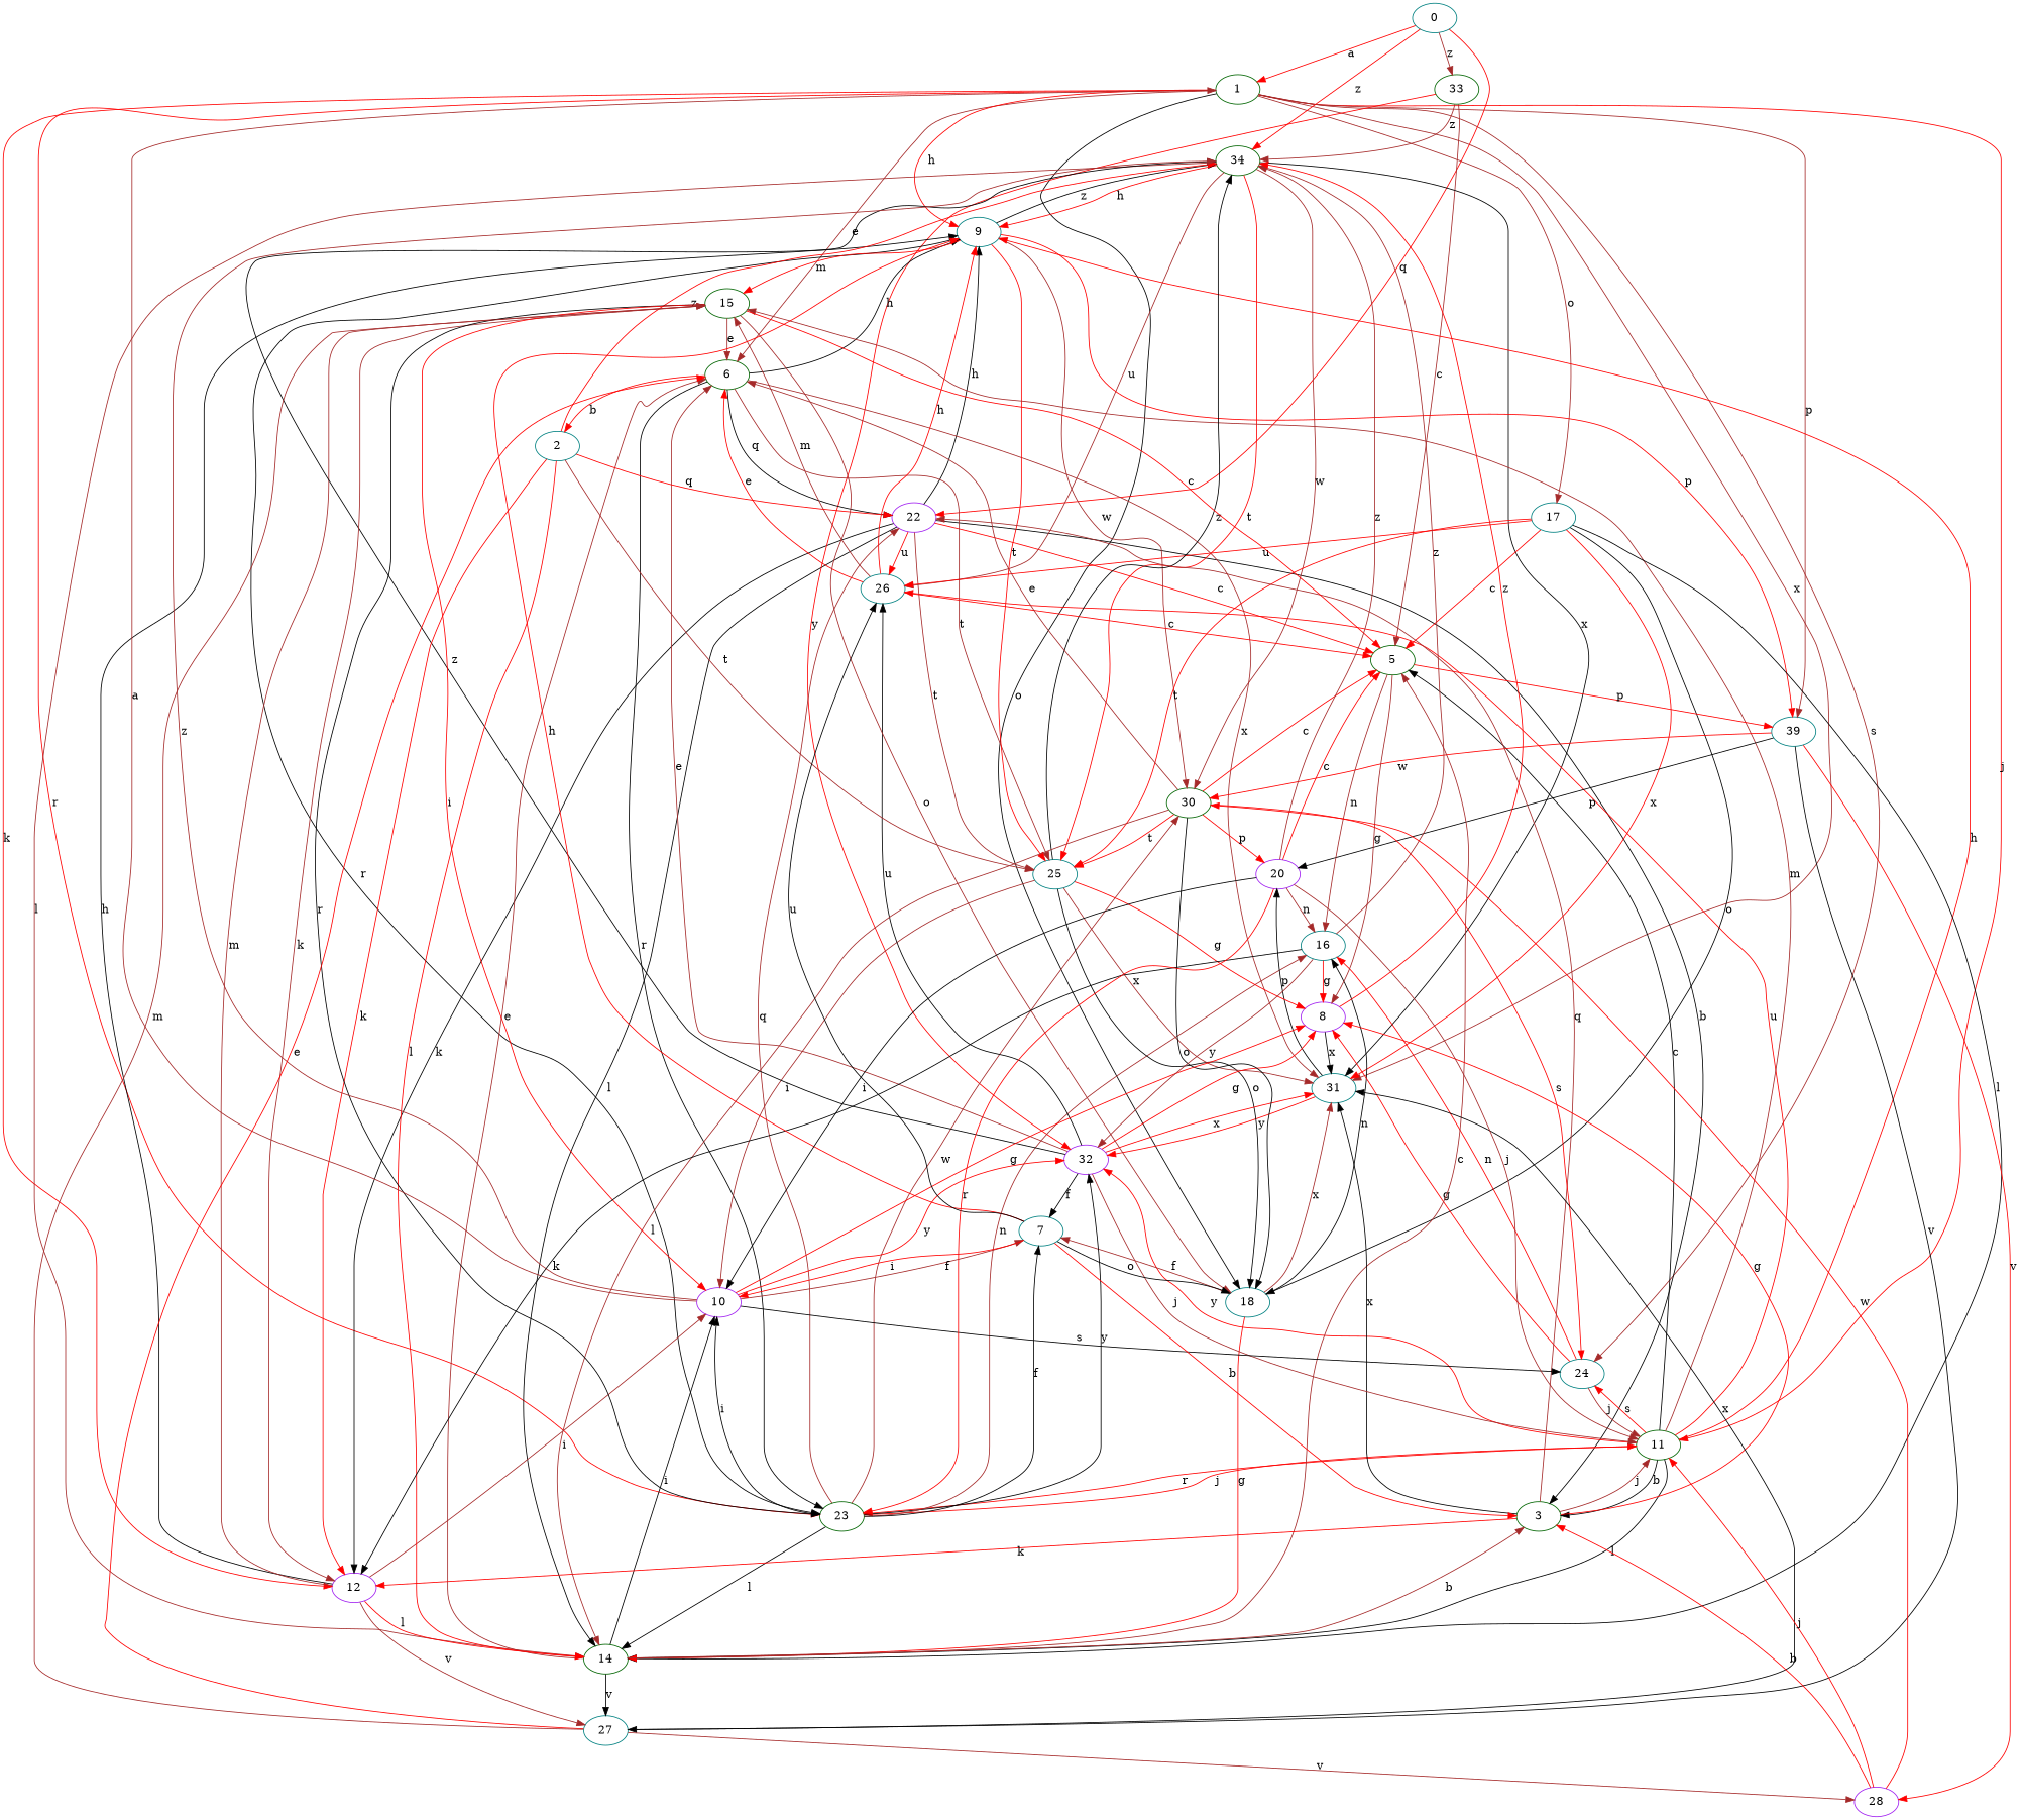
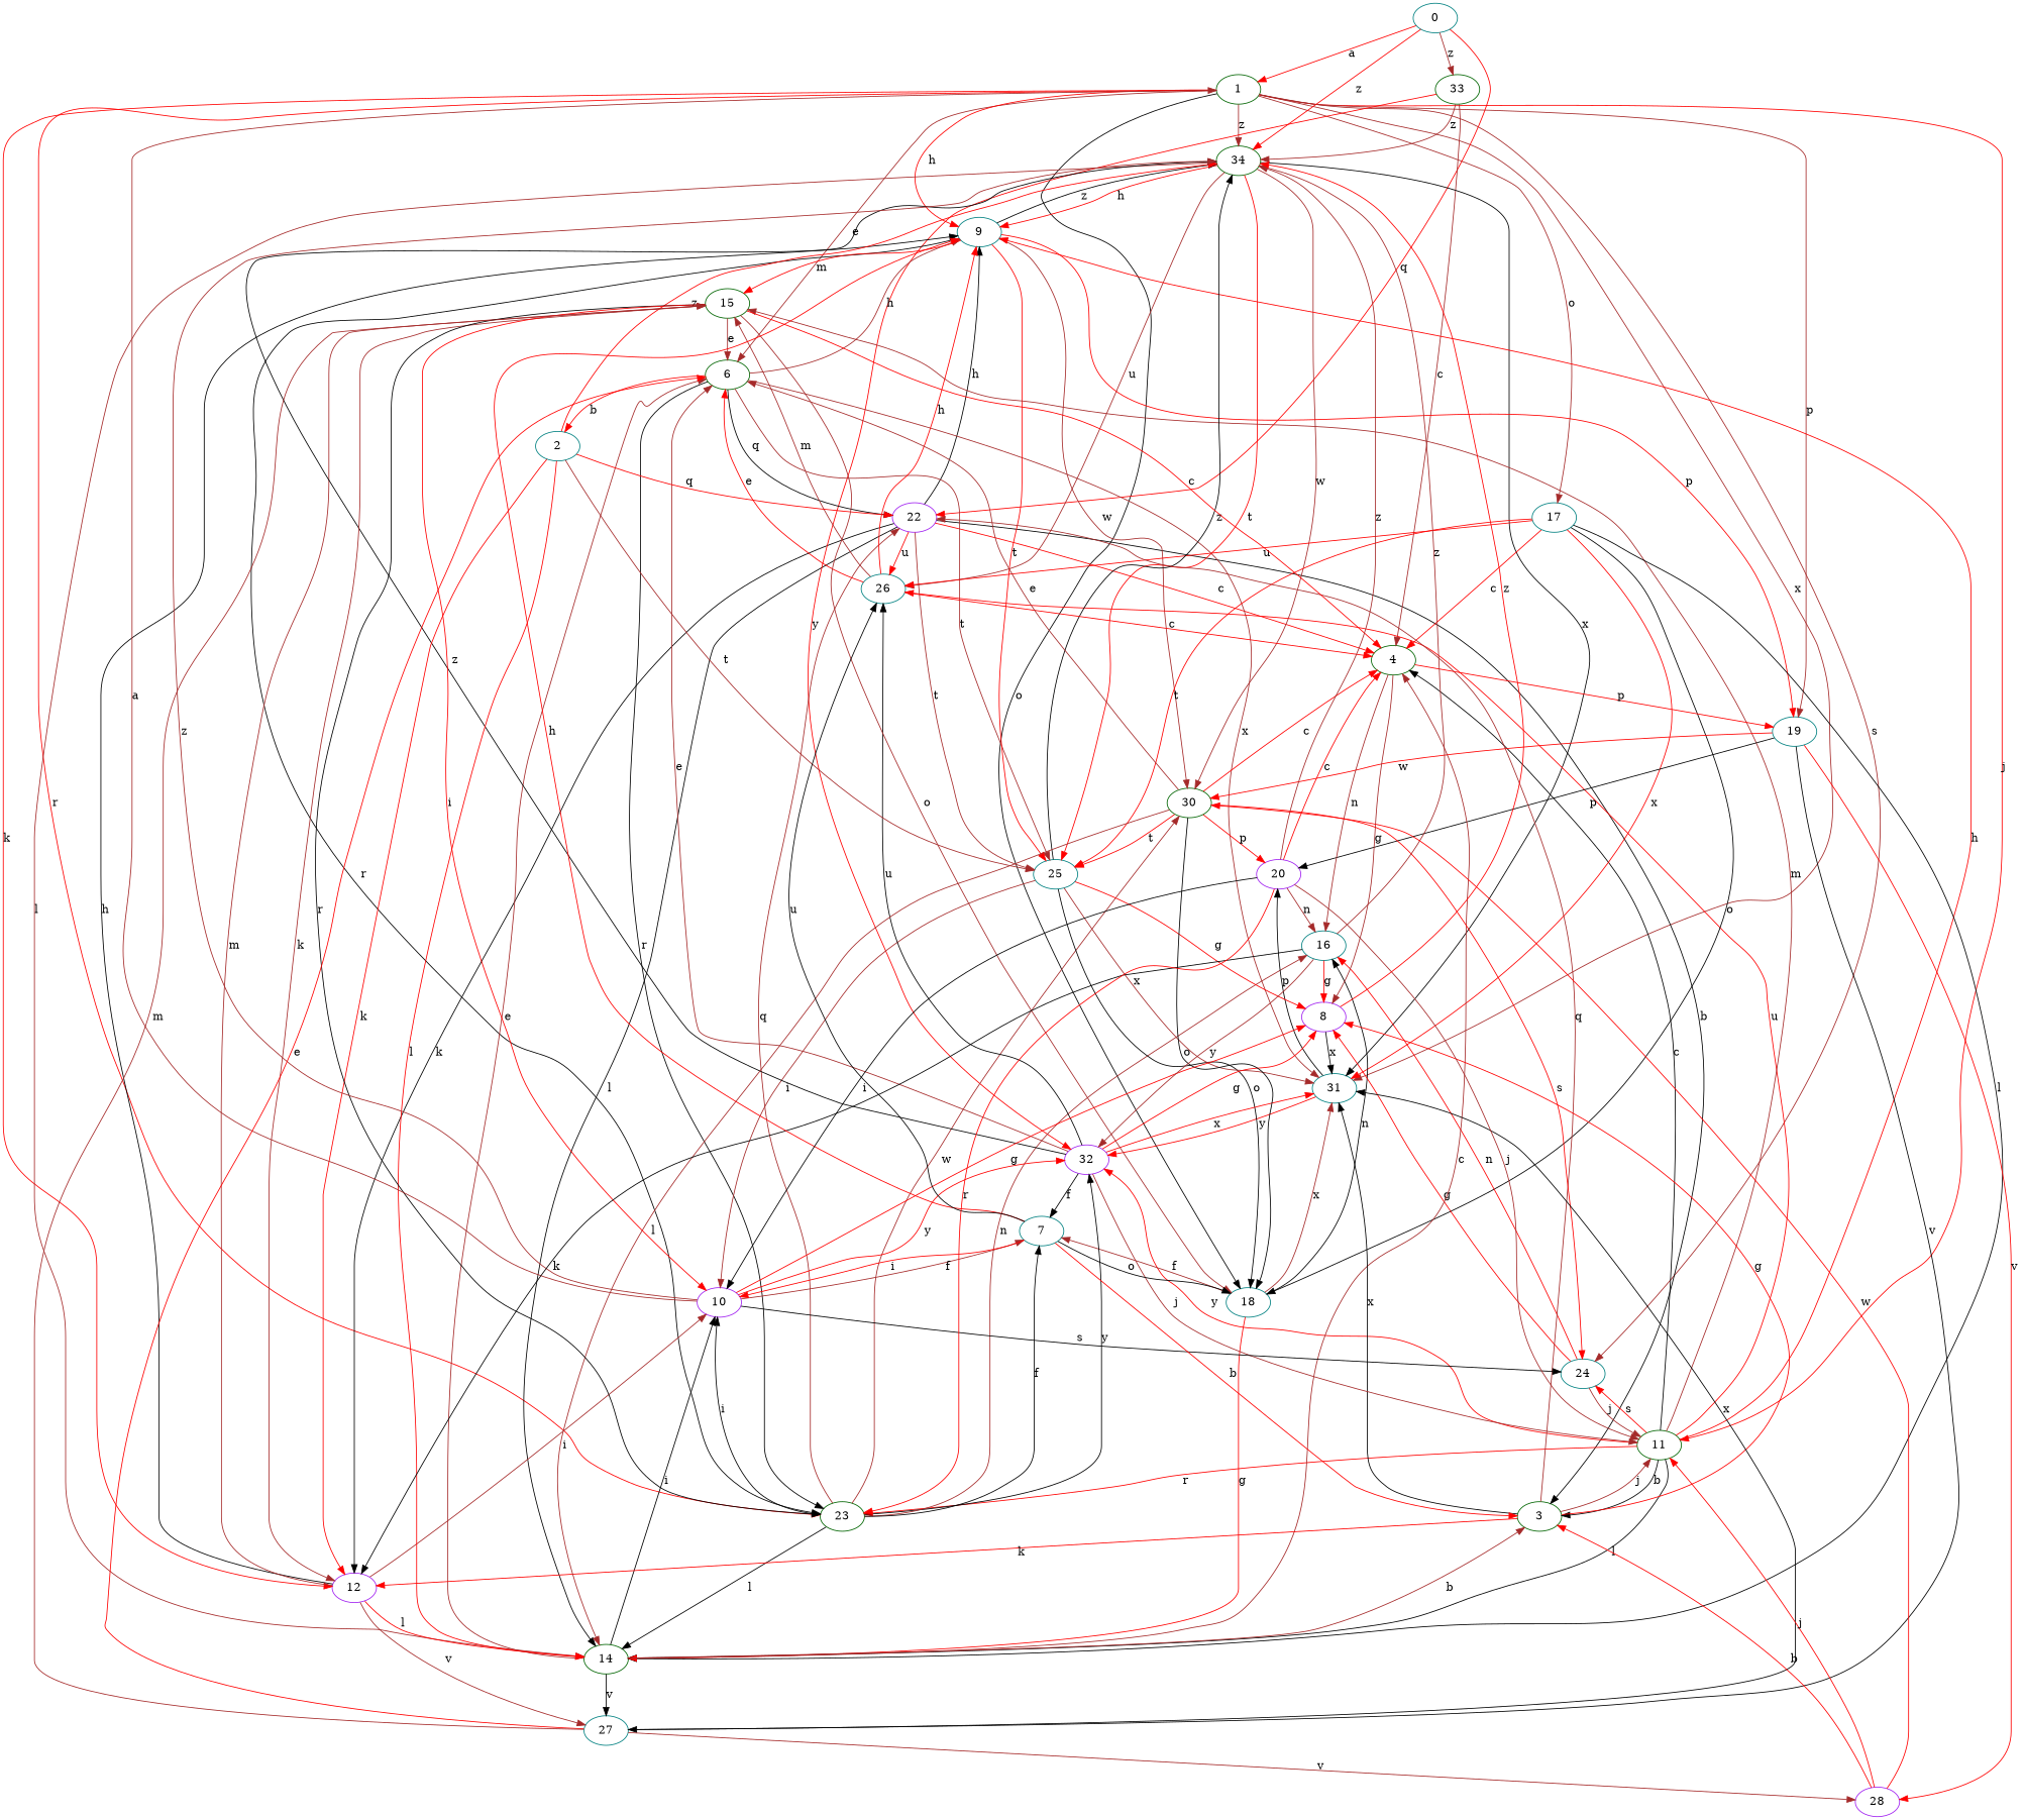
  strict digraph {
    node [color=teal]
    edge [color=red]
    1 [color=darkgreen]
    0
    22 [color=purple]
    33 [color=darkgreen]
    34 [color=darkgreen]
    6 [color=darkgreen]
    9
    11 [color=darkgreen]
    12 [color=purple]
    17
    18
-   19 [label=39]
+   19
    23 [color=darkgreen]
    24
    31
    14 [color=darkgreen]
    25
    3 [color=darkgreen]
-   5 [color=darkgreen]
+   5 [color=darkgreen label=4]
    26
    32 [color=purple]
    30 [color=darkgreen]
    2
    15 [color=darkgreen]
    10 [color=purple]
    27
    16
    7
    20 [color=purple]
    28 [color=purple]
    8 [color=purple]
+   1 -> 34 [color=brown label=z]
    1 -> 6 [color=brown label=e]
    1 -> 9 [label=h]
    1 -> 11 [label=j]
    1 -> 12 [label=k]
    1 -> 17 [color=brown label=o]
    1 -> 18 [color=black label=o]
    1 -> 19 [color=brown label=p]
    1 -> 23 [label=r]
    1 -> 24 [color=brown label=s]
    1 -> 31 [color=brown label=x]
    0 -> 1 [label=a]
    0 -> 22 [label=q]
    0 -> 33 [color=brown label=z]
    0 -> 34 [label=z]
    22 -> 9 [color=black label=h]
    22 -> 12 [color=black label=k]
    22 -> 14 [color=black label=l]
    22 -> 25 [color=brown label=t]
    22 -> 3 [color=black label=b]
    22 -> 5 [label=c]
    22 -> 26 [label=u]
    33 -> 34 [color=brown label=z]
    33 -> 5 [color=brown label=c]
    33 -> 32 [label=y]
    34 -> 9 [label=h]
    34 -> 31 [color=black label=x]
    34 -> 14 [color=brown label=l]
    34 -> 25 [label=t]
    34 -> 26 [color=brown label=u]
    34 -> 30 [color=brown label=w]
    6 -> 22 [color=black label=q]
-   6 -> 9 [color=black label=h]
+   6 -> 9 [color=brown label=h]
    6 -> 23 [color=black label=r]
    6 -> 31 [color=brown label=x]
    6 -> 25 [color=brown label=t]
    6 -> 2 [label=b]
    9 -> 34 [color=black label=z]
    9 -> 19 [label=p]
    9 -> 23 [color=black label=r]
    9 -> 25 [label=t]
    9 -> 30 [color=brown label=w]
    9 -> 15 [label=m]
    11 -> 9 [label=h]
    11 -> 23 [label=r]
    11 -> 24 [label=s]
    11 -> 14 [color=black label=l]
    11 -> 3 [color=black label=b]
    11 -> 5 [color=black label=c]
    11 -> 26 [label=u]
    11 -> 32 [label=y]
    11 -> 15 [color=brown label=m]
    12 -> 9 [color=black label=h]
    12 -> 14 [label=l]
    12 -> 15 [color=brown label=m]
    12 -> 10 [color=brown label=i]
    12 -> 27 [color=brown label=v]
    17 -> 18 [color=black label=o]
    17 -> 31 [label=x]
    17 -> 14 [color=black label=l]
    17 -> 25 [label=t]
    17 -> 5 [label=c]
    17 -> 26 [label=u]
    18 -> 31 [color=brown label=x]
    18 -> 14 [label=g]
    18 -> 16 [color=black label=n]
    18 -> 7 [color=brown label=f]
    19 -> 30 [label=w]
    19 -> 27 [color=black label=v]
    19 -> 20 [color=black label=p]
    19 -> 28 [label=v]
    23 -> 22 [color=brown label=q]
-   23 -> 11 [label=j]
    23 -> 14 [color=black label=l]
    23 -> 32 [color=black label=y]
    23 -> 30 [color=brown label=w]
    23 -> 10 [color=black label=i]
    23 -> 16 [color=brown label=n]
    23 -> 7 [color=black label=f]
    24 -> 11 [color=brown label=j]
    24 -> 16 [label=n]
    24 -> 8 [label=g]
    31 -> 32 [label=y]
    31 -> 20 [color=black label=p]
    14 -> 6 [color=brown label=e]
    14 -> 3 [color=brown label=b]
    14 -> 5 [color=brown label=c]
    14 -> 10 [color=black label=i]
    14 -> 27 [color=black label=v]
    25 -> 34 [color=black label=z]
    25 -> 18 [color=black label=o]
    25 -> 31 [color=brown label=x]
    25 -> 10 [color=brown label=i]
    25 -> 8 [label=g]
    3 -> 22 [color=brown label=q]
    3 -> 11 [color=brown label=j]
    3 -> 12 [label=k]
    3 -> 31 [color=black label=x]
    3 -> 8 [label=g]
    5 -> 19 [label=p]
    5 -> 16 [color=brown label=n]
    5 -> 8 [color=brown label=g]
    26 -> 6 [label=e]
    26 -> 9 [label=h]
    26 -> 5 [label=c]
    26 -> 15 [color=brown label=m]
    32 -> 34 [color=black label=z]
    32 -> 6 [color=brown label=e]
    32 -> 11 [color=brown label=j]
    32 -> 31 [label=x]
    32 -> 26 [color=black label=u]
    32 -> 7 [color=black label=f]
    32 -> 8 [label=g]
    30 -> 6 [color=brown label=e]
    30 -> 18 [color=black label=o]
    30 -> 24 [label=s]
    30 -> 14 [color=brown label=l]
    30 -> 25 [label=t]
    30 -> 5 [label=c]
    30 -> 20 [label=p]
    2 -> 22 [label=q]
    2 -> 34 [label=z]
    2 -> 12 [label=k]
    2 -> 14 [label=l]
    2 -> 25 [color=brown label=t]
    15 -> 6 [color=brown label=e]
    15 -> 12 [color=brown label=k]
    15 -> 18 [color=brown label=o]
    15 -> 23 [color=black label=r]
    15 -> 5 [label=c]
    15 -> 10 [label=i]
    10 -> 1 [color=brown label=a]
    10 -> 34 [color=brown label=z]
    10 -> 24 [color=black label=s]
    10 -> 32 [label=y]
    10 -> 7 [color=brown label=f]
    10 -> 8 [label=g]
    27 -> 6 [label=e]
    27 -> 31 [color=black label=x]
    27 -> 15 [color=brown label=m]
    27 -> 28 [color=brown label=v]
    16 -> 34 [color=brown label=z]
    16 -> 12 [color=black label=k]
    16 -> 32 [color=brown label=y]
    16 -> 8 [label=g]
    7 -> 9 [label=h]
    7 -> 18 [color=black label=o]
    7 -> 3 [label=b]
    7 -> 26 [color=black label=u]
    7 -> 10 [label=i]
    20 -> 34 [color=brown label=z]
    20 -> 11 [color=brown label=j]
    20 -> 23 [label=r]
    20 -> 5 [label=c]
    20 -> 10 [color=black label=i]
    20 -> 16 [color=brown label=n]
    28 -> 11 [label=j]
    28 -> 3 [label=b]
    28 -> 30 [label=w]
    8 -> 34 [label=z]
    8 -> 31 [color=black label=x]
  }
